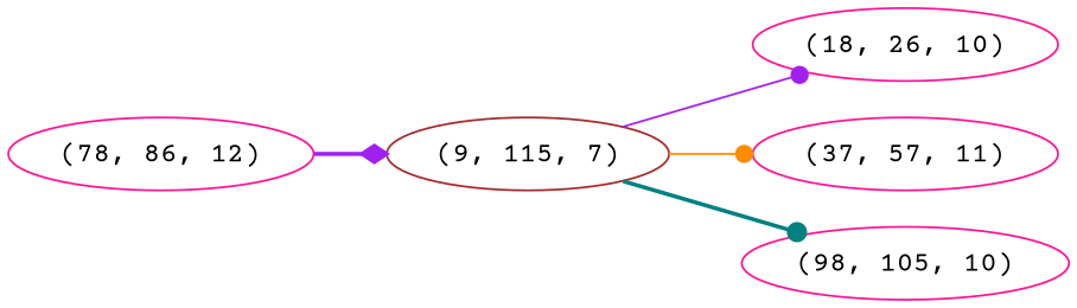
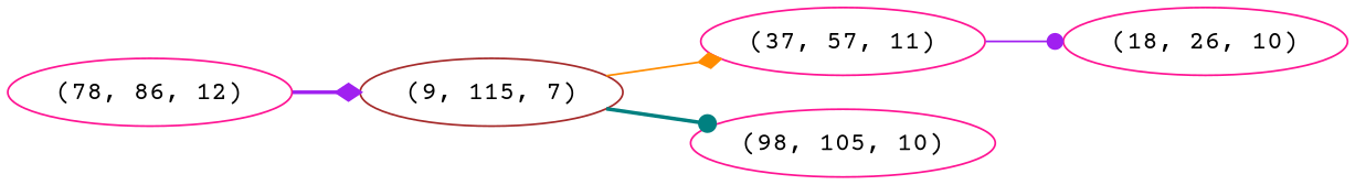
  digraph {
    fontname="Courier Prime"
    rankdir=LR
    node [color=deeppink fontname="Courier Prime"]
    edge [arrowhead=dot color=purple fontname="Courier Prime" style=solid]
    "(9, 115, 7)" [color=brown]
    "(18, 26, 10)"
    "(37, 57, 11)"
    "(98, 105, 10)"
    "(78, 86, 12)"
-   "(9, 115, 7)" -> "(18, 26, 10)"
-   "(9, 115, 7)" -> "(37, 57, 11)" [color=darkorange]
+   "(37, 57, 11)" -> "(18, 26, 10)"
+   "(9, 115, 7)" -> "(37, 57, 11)" [arrowhead=diamond color=darkorange]
    "(9, 115, 7)" -> "(98, 105, 10)" [color=teal style=bold]
    "(78, 86, 12)" -> "(9, 115, 7)" [arrowhead=diamond style=bold]
  }
